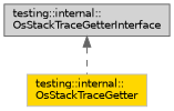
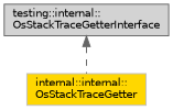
  digraph {
    node [fontname=Helvetica fontsize=10 shape=box style=filled]
    n1 [color=gray40 fillcolor=lightgrey fontcolor=black height=0.2 label="testing::internal::\lOsStackTraceGetterInterface" width=0.4]
-   n2 [color=grey75 fillcolor=gold height=0.2 label="testing::internal::\lOsStackTraceGetter" width=0.4]
+   n2 [color=grey75 fillcolor=gold height=0.2 label="internal::internal::\lOsStackTraceGetter" width=0.4]
    n1 -> n2 [color=gray40 dir=back fontname=Helvetica fontsize=10 labelfontname=Helvetica labelfontsize=10 style=dashed]
  }
